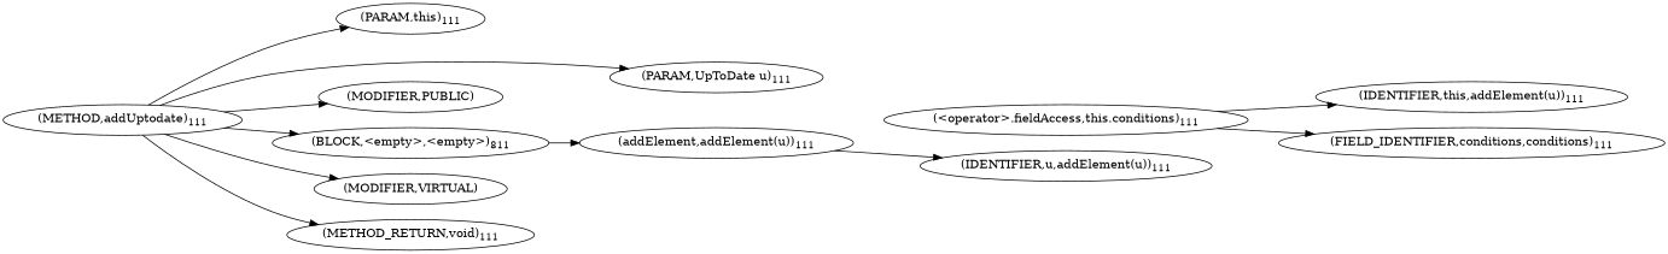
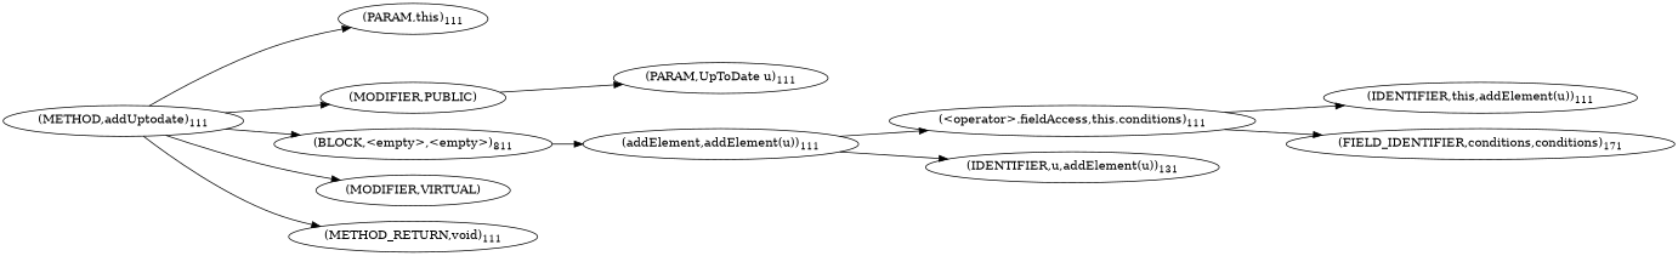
  digraph {
    rankdir=LR
    n1 [label=<(METHOD,addUptodate)<SUB>111</SUB>>]
    n2 [label=<(PARAM,this)<SUB>111</SUB>>]
    n3 [label=<(PARAM,UpToDate u)<SUB>111</SUB>>]
    n4 [label=<(BLOCK,&lt;empty&gt;,&lt;empty&gt;)<SUB>811</SUB>>]
    n5 [label=<(MODIFIER,PUBLIC)>]
    n6 [label=<(MODIFIER,VIRTUAL)>]
    n7 [label=<(METHOD_RETURN,void)<SUB>111</SUB>>]
    n8 [label=<(addElement,addElement(u))<SUB>111</SUB>>]
    n9 [label=<(&lt;operator&gt;.fieldAccess,this.conditions)<SUB>111</SUB>>]
-   n10 [label=<(IDENTIFIER,u,addElement(u))<SUB>111</SUB>>]
+   n10 [label=<(IDENTIFIER,u,addElement(u))<SUB>131</SUB>>]
    n11 [label=<(IDENTIFIER,this,addElement(u))<SUB>111</SUB>>]
-   n12 [label=<(FIELD_IDENTIFIER,conditions,conditions)<SUB>111</SUB>>]
+   n12 [label=<(FIELD_IDENTIFIER,conditions,conditions)<SUB>171</SUB>>]
    n1 -> n2
-   n1 -> n3
+   n5 -> n3
    n1 -> n4
    n1 -> n5
    n1 -> n6
    n1 -> n7
    n4 -> n8
+   n8 -> n9
    n8 -> n10
    n9 -> n11
    n9 -> n12
  }
